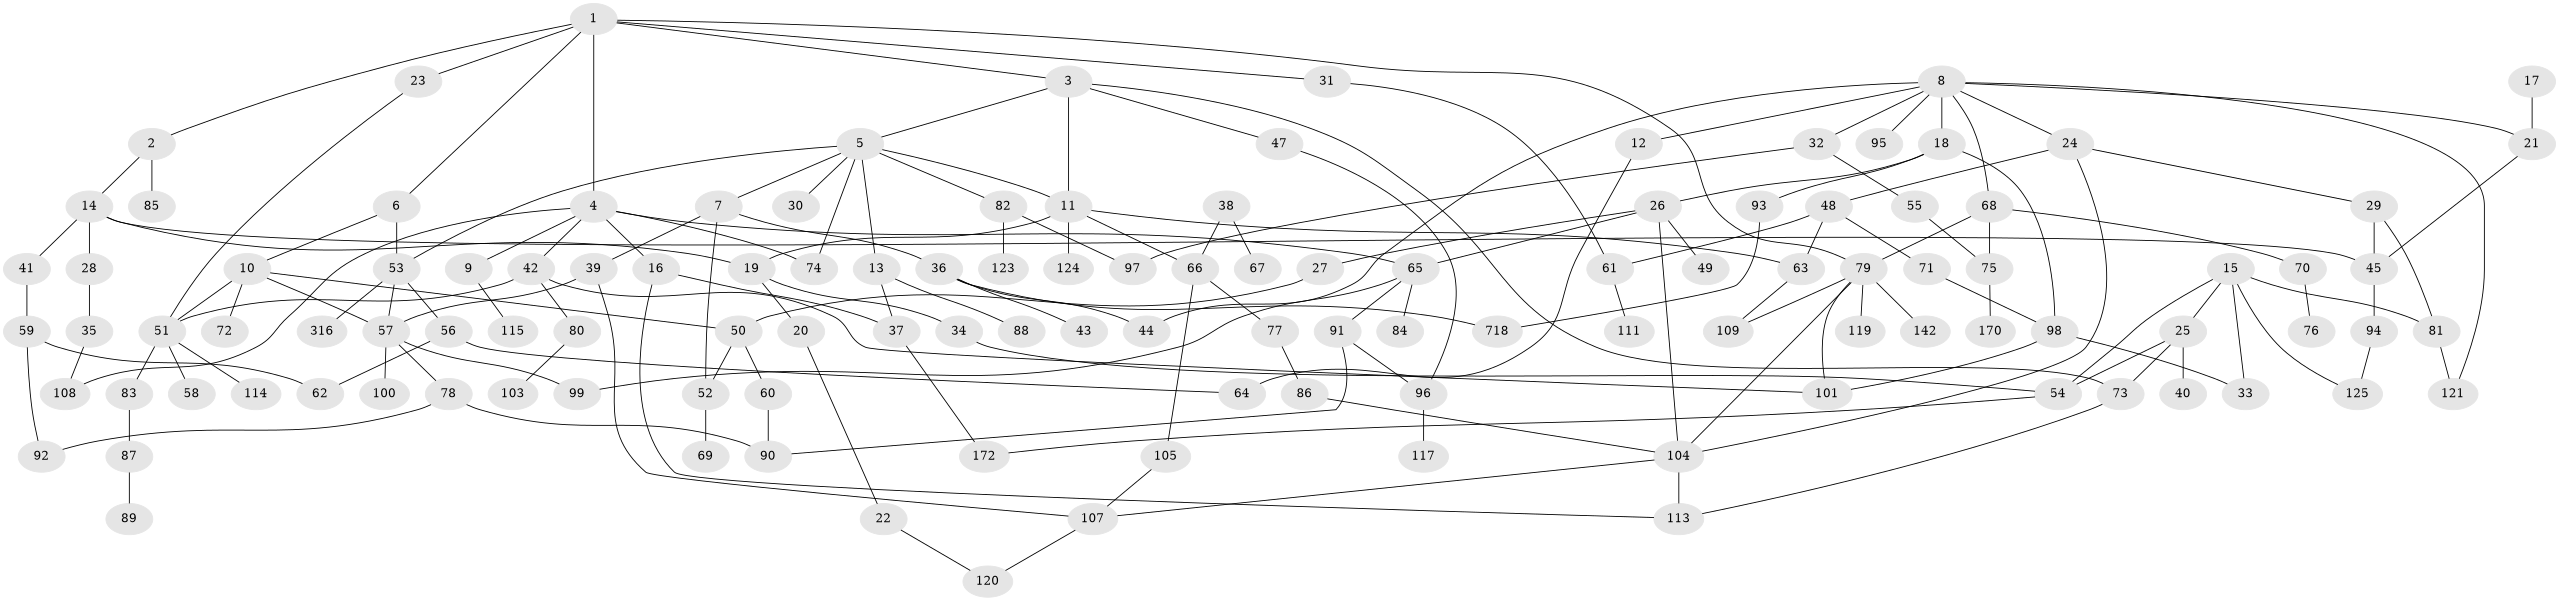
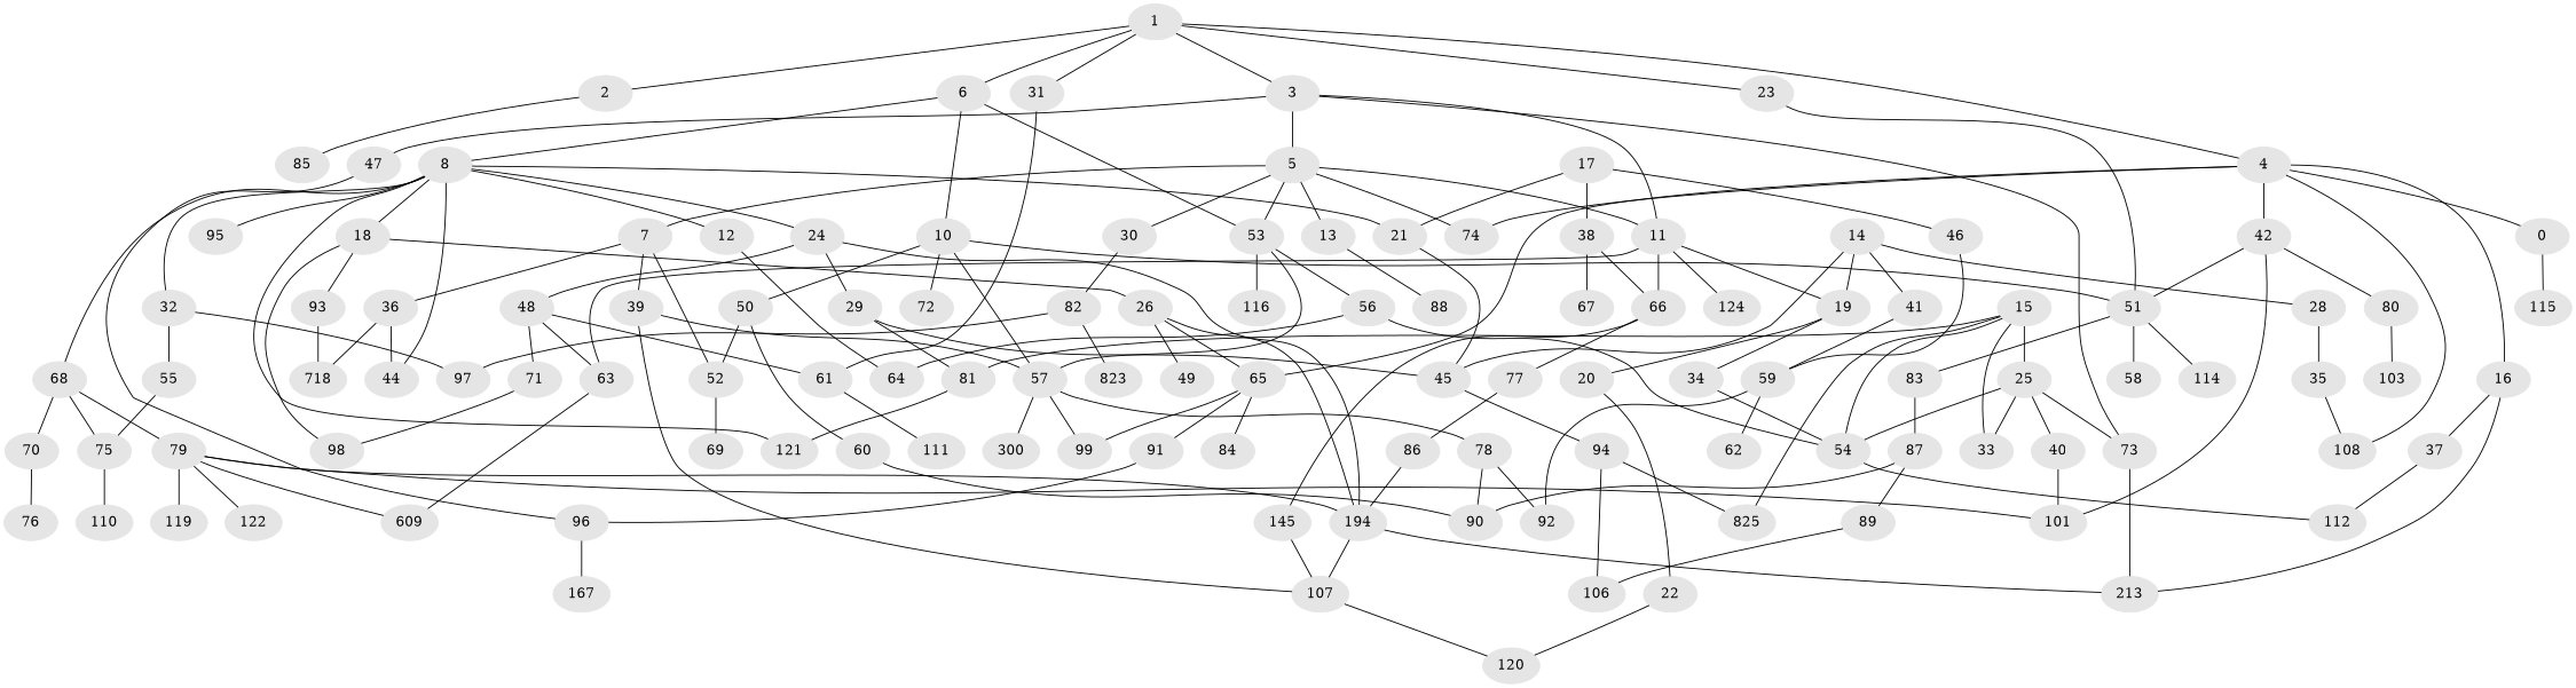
  graph {
    node [color=gray90 style=filled]
    1
    2
    3
    4
    6
    23
    31
    79
    14
    85
    5
    11
    47
    73
-   9
+   9 [label=0]
    16
    42
    65
    74
    108
    53
    8
    10
    15
    25
    33
    54
    81
-   125
+   125 [label=825]
    51
    61
-   104
+   104 [label=194]
    101
-   109
+   109 [label=609]
    119
-   122 [label=142]
+   122
    19
    28
    41
    45
    7
    13
    30
    82
    63
    66
    124
    96
-   113
+   113 [label=213]
    115
    37
    80
    99
    84
    91
    36
    39
    52
    88
    57
    56
-   116 [label=316]
+   116
    97
-   123
+   123 [label=823]
    12
    18
    21
    24
    32
    44
    68
    95
    121
    50
    72
-   43
    n77 [label=718]
    107
    69
    64
    26
    93
    98
    29
    48
    55
    75
    70
    17
    38
+   46
    60
    58
    83
    114
    78
-   100
+   100 [label=300]
    20
    34
    77
-   105
-   112 [label=172]
+   105 [label=145]
+   112
    35
    59
    94
    40
    67
-   27
    49
    22
    120
    71
    111
    62
    92
    103
-   117
+   106
+   117 [label=167]
    90
    87
-   110 [label=170]
+   110
    86
    76
    89
    1 -- 2
    1 -- 3
    1 -- 4
    1 -- 6
    1 -- 23
    1 -- 31
-   1 -- 79
-   2 -- 14
    2 -- 85
    3 -- 5
    3 -- 11
    3 -- 47
    3 -- 73
    4 -- 9
    4 -- 16
    4 -- 42
    4 -- 65
    4 -- 74
    4 -- 108
    6 -- 53
+   6 -- 8
    6 -- 10
    23 -- 51
    31 -- 61
    79 -- 104
    79 -- 101
    79 -- 109
    79 -- 119
    79 -- 122
    14 -- 19
    14 -- 28
    14 -- 41
    14 -- 45
    5 -- 11
    5 -- 74
    5 -- 53
    5 -- 7
    5 -- 13
    5 -- 30
-   5 -- 82
+   30 -- 82
    11 -- 19
    11 -- 63
    11 -- 66
    11 -- 124
    47 -- 96
    73 -- 113
    9 -- 115
    16 -- 113
    16 -- 37
    42 -- 51
    42 -- 101
    42 -- 80
    65 -- 99
    65 -- 84
    65 -- 91
    53 -- 57
    53 -- 56
    53 -- 116
    8 -- 12
    8 -- 18
    8 -- 21
    8 -- 24
    8 -- 32
    8 -- 44
    8 -- 68
    8 -- 95
    8 -- 121
    10 -- 51
    10 -- 57
    10 -- 50
    10 -- 72
    15 -- 25
    15 -- 33
    15 -- 54
    15 -- 81
    15 -- 125
    25 -- 73
-   98 -- 33
+   25 -- 33
    25 -- 54
    25 -- 40
    54 -- 112
    81 -- 121
    51 -- 58
    51 -- 83
    51 -- 114
    61 -- 111
    104 -- 113
    104 -- 107
    19 -- 20
    19 -- 34
    28 -- 35
    41 -- 59
    45 -- 94
    7 -- 36
    7 -- 39
    7 -- 52
-   13 -- 37
    13 -- 88
    82 -- 97
    82 -- 123
    63 -- 109
    66 -- 77
    66 -- 105
    96 -- 117
    37 -- 112
    80 -- 103
    91 -- 96
    36 -- 44
-   36 -- 43
    36 -- n77
    39 -- 57
    39 -- 107
    52 -- 69
    57 -- 99
    57 -- 78
    57 -- 100
    56 -- 64
-   56 -- 62
+   56 -- 54
    12 -- 64
    18 -- 26
    18 -- 93
    18 -- 98
    21 -- 45
    24 -- 104
    24 -- 29
    24 -- 48
    32 -- 97
    32 -- 55
    68 -- 79
    68 -- 75
    68 -- 70
    50 -- 52
    50 -- 60
    107 -- 120
    26 -- 65
    26 -- 104
-   26 -- 27
    26 -- 49
    93 -- n77
    29 -- 81
    29 -- 45
    48 -- 61
    48 -- 63
    48 -- 71
    55 -- 75
    75 -- 110
    70 -- 76
    17 -- 21
+   17 -- 38
+   17 -- 46
    38 -- 66
    38 -- 67
+   46 -- 59
    60 -- 90
    83 -- 87
    78 -- 92
    78 -- 90
    20 -- 22
    34 -- 54
    77 -- 86
    105 -- 107
    35 -- 108
    59 -- 62
    59 -- 92
    94 -- 125
-   98 -- 101
-   27 -- 50
+   94 -- 106
+   40 -- 101
    22 -- 120
    71 -- 98
-   91 -- 90
+   87 -- 90
    87 -- 89
    86 -- 104
+   89 -- 106
  }
